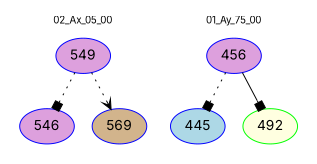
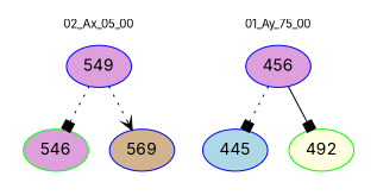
  digraph {
    fontname=Inter
    node [color=blue fillcolor=plum fontname=Inter style=filled]
    edge [arrowhead=box color=black fontname=Inter style=dotted]
    n1 [label=549]
-   n2 [label=546]
+   n2 [color=green label=546]
    n3 [fillcolor=tan label=569]
    n4 [label=456]
    n5 [fillcolor=lightblue label=445]
    n6 [color=green fillcolor=lightyellow label=492]
    subgraph cluster_1 {
      color=white
      fontsize=10
      label="02_Ax_05_00"
      n1
      n2
      n3
    }
    subgraph cluster_2 {
      color=white
      fontsize=10
      label="01_Ay_75_00"
      n4
      n5
      n6
    }
    n1 -> n2
    n1 -> n3 [arrowhead=vee]
    n4 -> n5
    n4 -> n6 [style=solid]
  }
